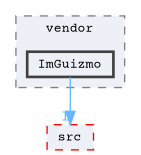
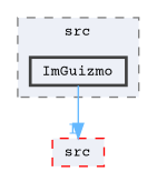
  digraph {
    compound=true
    fontname="Courier Prime"
    node [fillcolor="#edf0f7" fontname="Courier Prime" fontsize=10 shape=box]
    n1 [color=grey25 height=0.2 label=ImGuizmo style="filled,bold" width=0.4]
    n2 [color=red height=0.2 label=src style="filled,dashed" width=0.4]
    subgraph cluster_1 {
      bgcolor="#edf0f7"
      fontsize=10
-     label=vendor
+     label=src
      pencolor=grey50
      style="filled,dashed"
      n1
    }
    n1 -> n2 [color=steelblue1 fontcolor=steelblue1 fontname="Courier Prime" fontsize=10 headlabel=1 labeldistance=1.5 labelfontname=Helvetica labelfontsize=10]
  }
